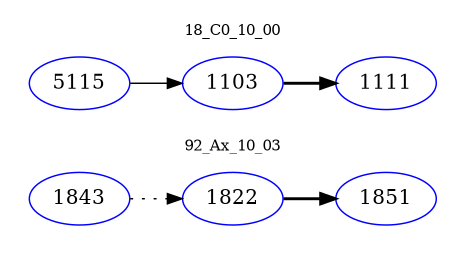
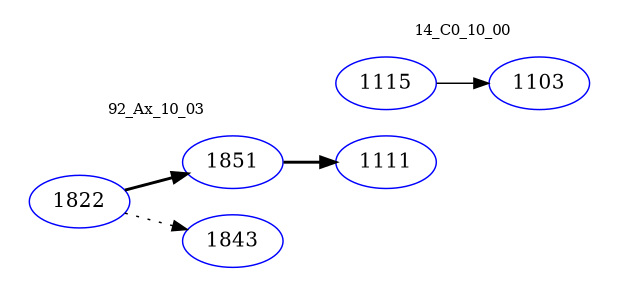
  digraph {
    rankdir=LR
    node [color=blue]
    edge [color=black style=bold]
    n1 [label=1843]
    n2 [label=1822]
    n3 [label=1851]
-   n4 [label=5115]
+   n4 [label=1115]
    n5 [label=1103]
    n6 [label=1111]
    subgraph cluster_1 {
      color=white
      fontsize=10
      label="92_Ax_10_03"
      n1
      n2
      n3
    }
    subgraph cluster_2 {
      color=white
      fontsize=10
-     label="18_C0_10_00"
+     label="14_C0_10_00"
      n4
      n5
      n6
    }
-   n1 -> n2 [style=dotted]
+   n2 -> n1 [style=dotted]
    n2 -> n3
    n4 -> n5 [style=solid]
-   n5 -> n6
+   n3 -> n6
  }
